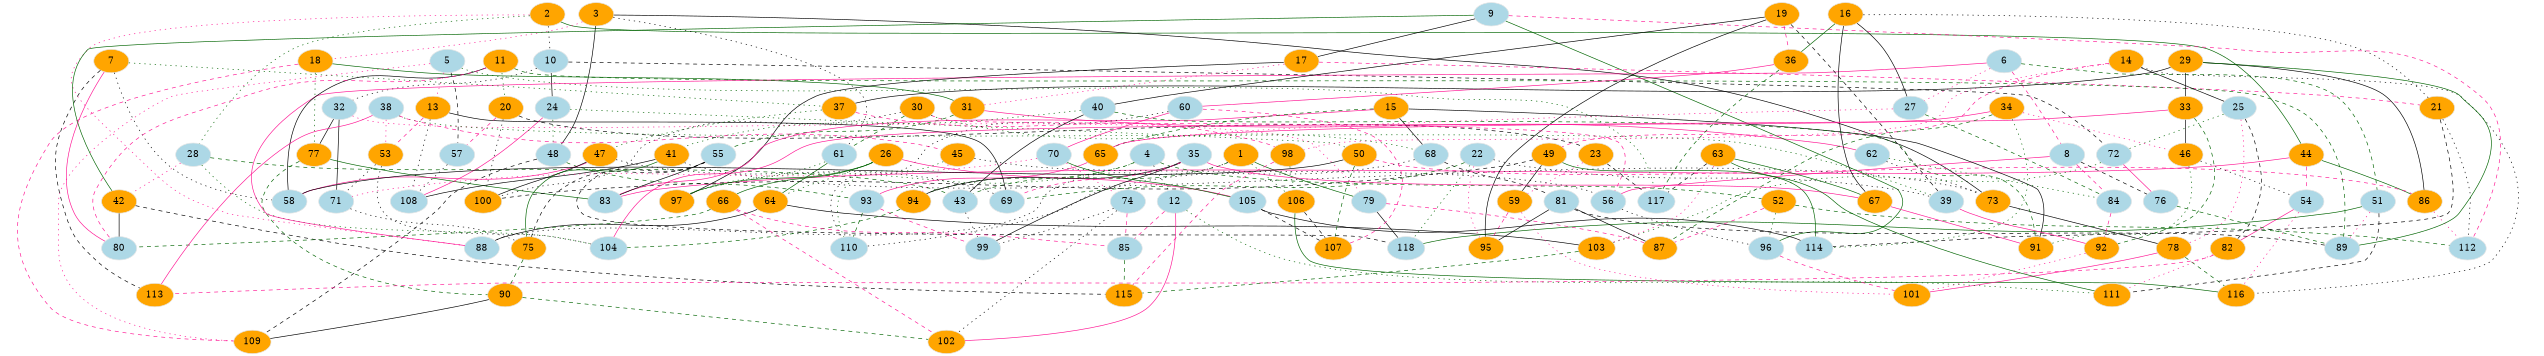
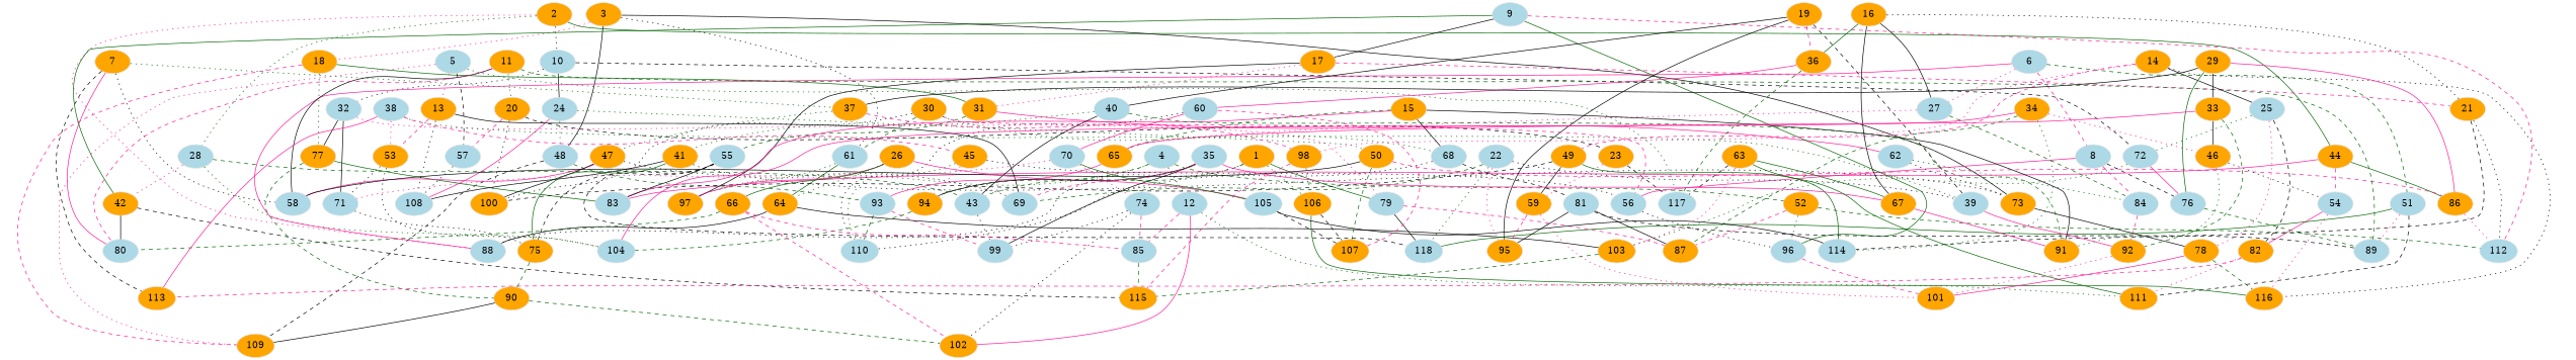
  graph {
    node [color=gray90 fillcolor=orange style=filled]
    edge [color=black style=dotted]
    43 [fillcolor=lightblue]
    1
    79 [fillcolor=lightblue]
    88 [fillcolor=lightblue]
    106
    99 [fillcolor=lightblue]
    118 [fillcolor=lightblue]
    87
    116
    107
    2
    10 [fillcolor=lightblue]
    28 [fillcolor=lightblue]
    44
    24 [fillcolor=lightblue]
    32 [fillcolor=lightblue]
    72 [fillcolor=lightblue]
    42
    104 [fillcolor=lightblue]
    83 [fillcolor=lightblue]
    86
    54 [fillcolor=lightblue]
    3
    18
    48 [fillcolor=lightblue]
    61 [fillcolor=lightblue]
    73
    109
    31
    77
    93 [fillcolor=lightblue]
    97
    64
    78
    4 [fillcolor=lightblue]
    12 [fillcolor=lightblue]
    52
    94
    85 [fillcolor=lightblue]
    102
    111
    96 [fillcolor=lightblue]
    112 [fillcolor=lightblue]
    5 [fillcolor=lightblue]
    13
    57 [fillcolor=lightblue]
    117 [fillcolor=lightblue]
    53
    69 [fillcolor=lightblue]
    108 [fillcolor=lightblue]
    6 [fillcolor=lightblue]
    8 [fillcolor=lightblue]
    27 [fillcolor=lightblue]
    51 [fillcolor=lightblue]
    56 [fillcolor=lightblue]
    76 [fillcolor=lightblue]
    84 [fillcolor=lightblue]
    65
    89 [fillcolor=lightblue]
    7
    37
    58 [fillcolor=lightblue]
    80 [fillcolor=lightblue]
    113
    98
    47
    92
    9 [fillcolor=lightblue]
    17
    21
    115
    101
    50
    71 [fillcolor=lightblue]
    103
    11
    20
    23
    100
    25 [fillcolor=lightblue]
    14
    49
    82
    114 [fillcolor=lightblue]
    59
    15
    68 [fillcolor=lightblue]
    91
    110 [fillcolor=lightblue]
    81 [fillcolor=lightblue]
    16
    36
    67
    60 [fillcolor=lightblue]
    62 [fillcolor=lightblue]
    55 [fillcolor=lightblue]
    90
    19
    39 [fillcolor=lightblue]
    40 [fillcolor=lightblue]
    95
    41
    22 [fillcolor=lightblue]
    26
    66
    105 [fillcolor=lightblue]
    29
    33
    46
    30
    75
    34
    35 [fillcolor=lightblue]
    70 [fillcolor=lightblue]
    38 [fillcolor=lightblue]
    45
    74 [fillcolor=lightblue]
    63
    43 -- 99
    1 -- 43 [color=darkgreen style=dashed]
    1 -- 79 [color=darkgreen style=solid]
    1 -- 88
    1 -- 106 [color=darkgreen]
    79 -- 118 [style=solid]
    79 -- 87 [color=deeppink style=dashed]
    106 -- 116 [color=darkgreen style=solid]
    106 -- 107 [style=dashed]
    2 -- 88 [color=deeppink]
    2 -- 10
    2 -- 28 [color=darkgreen]
    2 -- 44 [color=darkgreen style=solid]
    10 -- 24 [style=solid]
    10 -- 32
    10 -- 72 [style=dashed]
    28 -- 43 [color=darkgreen style=dashed]
    28 -- 42 [color=deeppink]
    28 -- 104 [color=darkgreen]
    44 -- 83 [color=deeppink style=solid]
    44 -- 86 [color=darkgreen style=solid]
    44 -- 54 [color=deeppink style=dashed]
    24 -- 48 [color=darkgreen]
    24 -- 108 [color=deeppink style=solid]
    24 -- 50 [color=darkgreen]
    32 -- 79 [color=deeppink]
    32 -- 77 [style=solid]
    32 -- 71 [style=solid]
    72 -- 76 [color=deeppink style=solid]
    72 -- 103 [color=darkgreen]
    42 -- 80 [style=solid]
    42 -- 115 [style=dashed]
    86 -- 112 [color=deeppink]
    54 -- 116 [color=deeppink]
    54 -- 82 [color=deeppink style=solid]
    3 -- 18 [color=deeppink]
    3 -- 48 [style=solid]
    3 -- 61
    3 -- 73 [style=solid]
    18 -- 109 [color=deeppink style=dashed]
    18 -- 31 [color=darkgreen style=solid]
    18 -- 77 [color=darkgreen]
    48 -- 109 [style=dashed]
    48 -- 93 [color=darkgreen style=dashed]
    61 -- 97 [color=darkgreen]
    61 -- 64 [color=darkgreen style=solid]
    73 -- 78 [style=solid]
    31 -- 62 [color=deeppink style=solid]
    31 -- 55 [color=darkgreen style=dashed]
    77 -- 83 [color=darkgreen style=solid]
    77 -- 90 [color=darkgreen style=dashed]
    93 -- 99 [color=deeppink style=dashed]
    93 -- 110 [color=darkgreen style=dashed]
    64 -- 88 [style=solid]
    64 -- 103 [style=solid]
    78 -- 116 [color=darkgreen style=dashed]
    78 -- 101 [color=deeppink style=solid]
    4 -- 97 [color=darkgreen]
    4 -- 12
    4 -- 52 [color=darkgreen style=dashed]
    4 -- 94 [color=darkgreen style=dashed]
    12 -- 85 [color=deeppink style=dashed]
    12 -- 102 [color=deeppink style=solid]
    12 -- 111 [color=darkgreen]
    52 -- 87 [color=deeppink style=dashed]
    52 -- 96 [color=darkgreen]
    52 -- 112 [color=darkgreen style=dashed]
    94 -- 104 [color=darkgreen style=dashed]
    85 -- 115 [color=darkgreen style=dashed]
    96 -- 101 [color=deeppink style=dashed]
    5 -- 109 [color=deeppink]
    5 -- 13 [color=deeppink]
    5 -- 57 [style=dashed]
    5 -- 117 [color=darkgreen]
    13 -- 53 [color=deeppink style=dashed]
    13 -- 69 [style=solid]
    13 -- 108
    57 -- 108
    53 -- 104
    53 -- 71
    6 -- 88 [color=deeppink style=solid]
    6 -- 8 [color=deeppink style=dashed]
    6 -- 27 [color=deeppink]
    6 -- 51 [color=darkgreen style=dashed]
    8 -- 56 [color=deeppink style=solid]
    8 -- 76 [style=dashed]
    8 -- 84 [color=deeppink style=dashed]
    27 -- 84 [color=darkgreen style=dashed]
    27 -- 65 [color=deeppink]
    51 -- 118 [color=darkgreen style=solid]
    51 -- 111 [style=dashed]
    51 -- 89 [color=deeppink]
    56 -- 96
    76 -- 89 [color=darkgreen style=dashed]
    84 -- 92 [color=deeppink style=dashed]
    65 -- 93 [color=deeppink style=solid]
    7 -- 37 [color=darkgreen]
    7 -- 58
    7 -- 80 [color=deeppink style=solid]
    7 -- 113 [style=dashed]
    37 -- 98 [color=deeppink style=dashed]
    37 -- 47 [color=darkgreen]
    98 -- 106 [color=darkgreen]
    98 -- 115 [color=deeppink style=dashed]
    47 -- 69
    47 -- 58 [color=deeppink style=solid]
    47 -- 100 [style=solid]
    92 -- 101 [color=deeppink]
    9 -- 42 [color=darkgreen style=solid]
    9 -- 96 [color=darkgreen style=solid]
    9 -- 112 [color=deeppink style=dashed]
    9 -- 17 [style=solid]
    17 -- 31 [color=deeppink]
    17 -- 97 [style=solid]
    17 -- 21 [color=deeppink style=dashed]
    21 -- 112
    21 -- 114 [style=dashed]
    50 -- 107 [color=darkgreen style=dashed]
    50 -- 86 [color=deeppink style=dashed]
    50 -- 58 [style=solid]
    71 -- 75
    103 -- 115 [color=darkgreen style=dashed]
    11 -- 89 [color=darkgreen style=dashed]
    11 -- 58 [style=solid]
    11 -- 80 [color=deeppink style=dashed]
    11 -- 20 [color=darkgreen]
    20 -- 57 [color=deeppink style=dashed]
    20 -- 23 [style=dashed]
    20 -- 100
    23 -- 117 [style=dashed]
    23 -- 59 [color=deeppink]
    25 -- 72 [color=darkgreen]
    25 -- 78 [color=deeppink]
    25 -- 82 [style=dashed]
    14 -- 116
    14 -- 98 [color=deeppink]
    14 -- 25 [style=solid]
    14 -- 49 [color=deeppink style=dashed]
    49 -- 100 [style=dashed]
    49 -- 114 [color=darkgreen style=solid]
    49 -- 59 [style=solid]
    82 -- 111 [color=deeppink]
    82 -- 113 [color=deeppink style=dashed]
    59 -- 101 [color=deeppink]
    59 -- 95 [color=deeppink style=dashed]
    15 -- 83 [color=deeppink style=solid]
    15 -- 65 [color=darkgreen style=dashed]
    15 -- 68 [style=solid]
    15 -- 91 [style=solid]
    68 -- 110
    68 -- 81 [style=dashed]
    81 -- 87 [style=solid]
    81 -- 89 [style=dashed]
    81 -- 95 [style=solid]
    16 -- 27 [style=solid]
    16 -- 21
    16 -- 36 [color=darkgreen style=solid]
    16 -- 67 [style=solid]
    36 -- 117 [color=darkgreen style=dashed]
    36 -- 60 [color=deeppink style=solid]
    67 -- 91 [color=deeppink style=solid]
    60 -- 107 [color=deeppink style=dashed]
    60 -- 110
    60 -- 70 [color=deeppink style=solid]
    62 -- 73
    62 -- 84 [color=darkgreen]
    55 -- 118 [style=dashed]
    55 -- 83 [style=solid]
    55 -- 75 [style=dashed]
    90 -- 109 [style=solid]
    90 -- 102 [color=darkgreen style=dashed]
    19 -- 36 [color=deeppink style=dashed]
    19 -- 39 [style=dashed]
    19 -- 40 [style=solid]
    19 -- 95 [style=solid]
    39 -- 92 [color=deeppink style=solid]
    40 -- 43 [style=solid]
    40 -- 91 [color=darkgreen style=dashed]
    40 -- 41 [color=darkgreen]
    41 -- 73
    41 -- 108 [style=solid]
    41 -- 75 [color=darkgreen style=solid]
    22 -- 118 [color=darkgreen]
    22 -- 69 [color=darkgreen style=dashed]
    22 -- 39
    22 -- 95 [color=deeppink]
-   26 -- 97 [color=darkgreen style=solid]
+   26 -- 97 [color=deeppink style=solid]
    26 -- 64 [color=darkgreen]
    26 -- 66 [color=darkgreen style=solid]
    26 -- 105 [color=deeppink style=solid]
    66 -- 85 [color=deeppink style=dashed]
    66 -- 102 [color=deeppink style=dashed]
    66 -- 80 [color=darkgreen style=dashed]
    105 -- 107 [style=dashed]
    105 -- 114 [style=solid]
-   29 -- 86 [style=solid]
-   29 -- 89 [color=darkgreen style=solid]
+   29 -- 86 [color=deeppink style=solid]
+   29 -- 76 [color=darkgreen style=solid]
    29 -- 37 [style=solid]
    29 -- 33 [style=solid]
    33 -- 65 [color=deeppink style=solid]
    33 -- 92 [color=darkgreen style=dashed]
    33 -- 46 [style=solid]
    46 -- 54
    46 -- 91 [color=darkgreen]
    30 -- 61 [color=darkgreen style=dashed]
    30 -- 56 [color=deeppink style=dashed]
    30 -- 100
    30 -- 68 [color=darkgreen]
    75 -- 90 [color=darkgreen style=dashed]
    34 -- 87 [color=darkgreen style=dashed]
    34 -- 104 [color=deeppink style=solid]
    34 -- 114 [color=darkgreen]
    34 -- 46 [color=deeppink]
    35 -- 99 [style=solid]
    35 -- 94 [style=solid]
    35 -- 69 [color=deeppink style=dashed]
    35 -- 67 [color=deeppink style=solid]
    70 -- 71 [color=deeppink]
    70 -- 105 [color=darkgreen style=solid]
    70 -- 74 [color=deeppink]
    38 -- 53 [color=deeppink]
    38 -- 113 [color=deeppink style=solid]
    38 -- 39 [color=darkgreen]
    38 -- 45 [color=deeppink style=dashed]
    45 -- 94 [color=deeppink]
    45 -- 56
    45 -- 110 [color=darkgreen]
    74 -- 99
    74 -- 85 [color=deeppink style=dashed]
    74 -- 102
    63 -- 111 [color=darkgreen style=solid]
    63 -- 117 [style=dashed]
    63 -- 103 [color=deeppink]
    63 -- 67 [color=darkgreen style=solid]
  }
